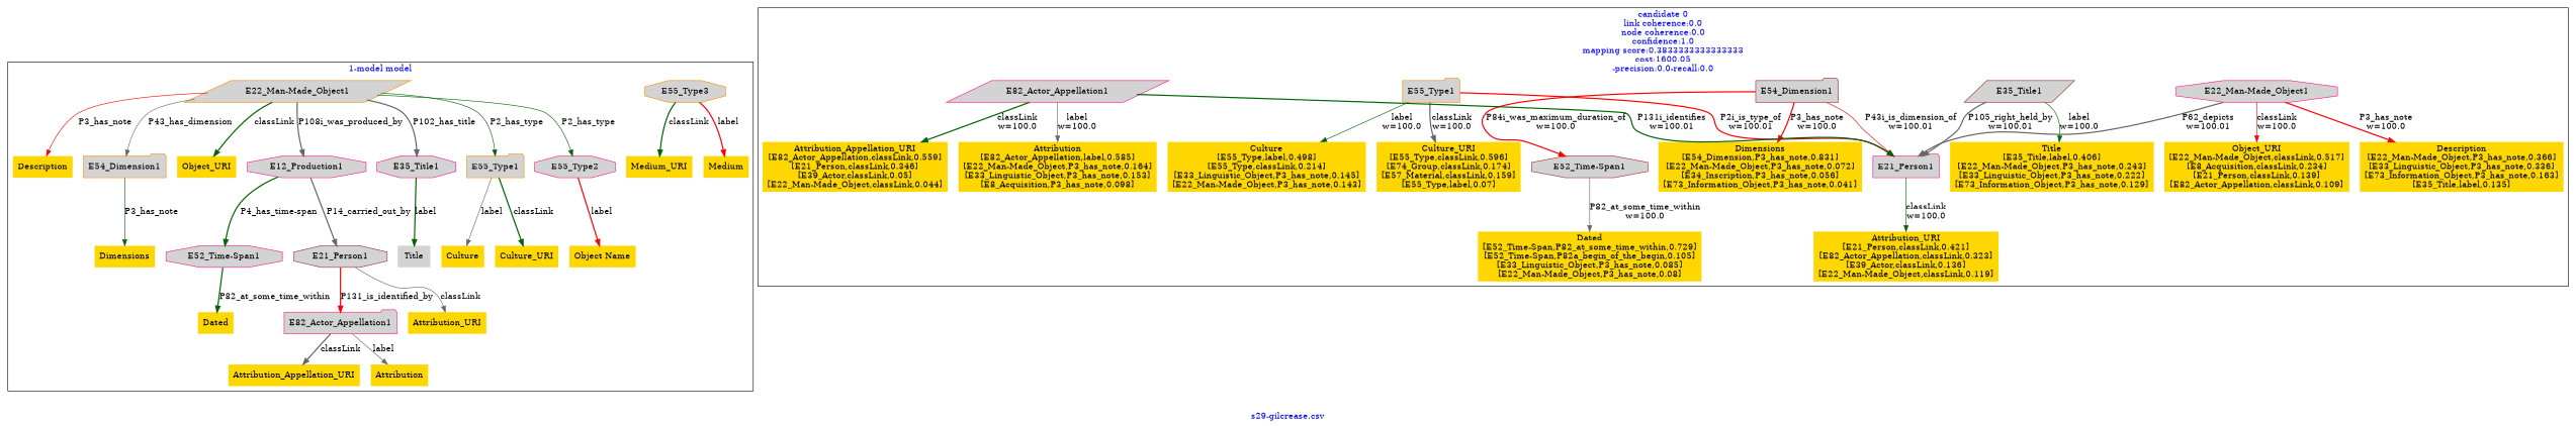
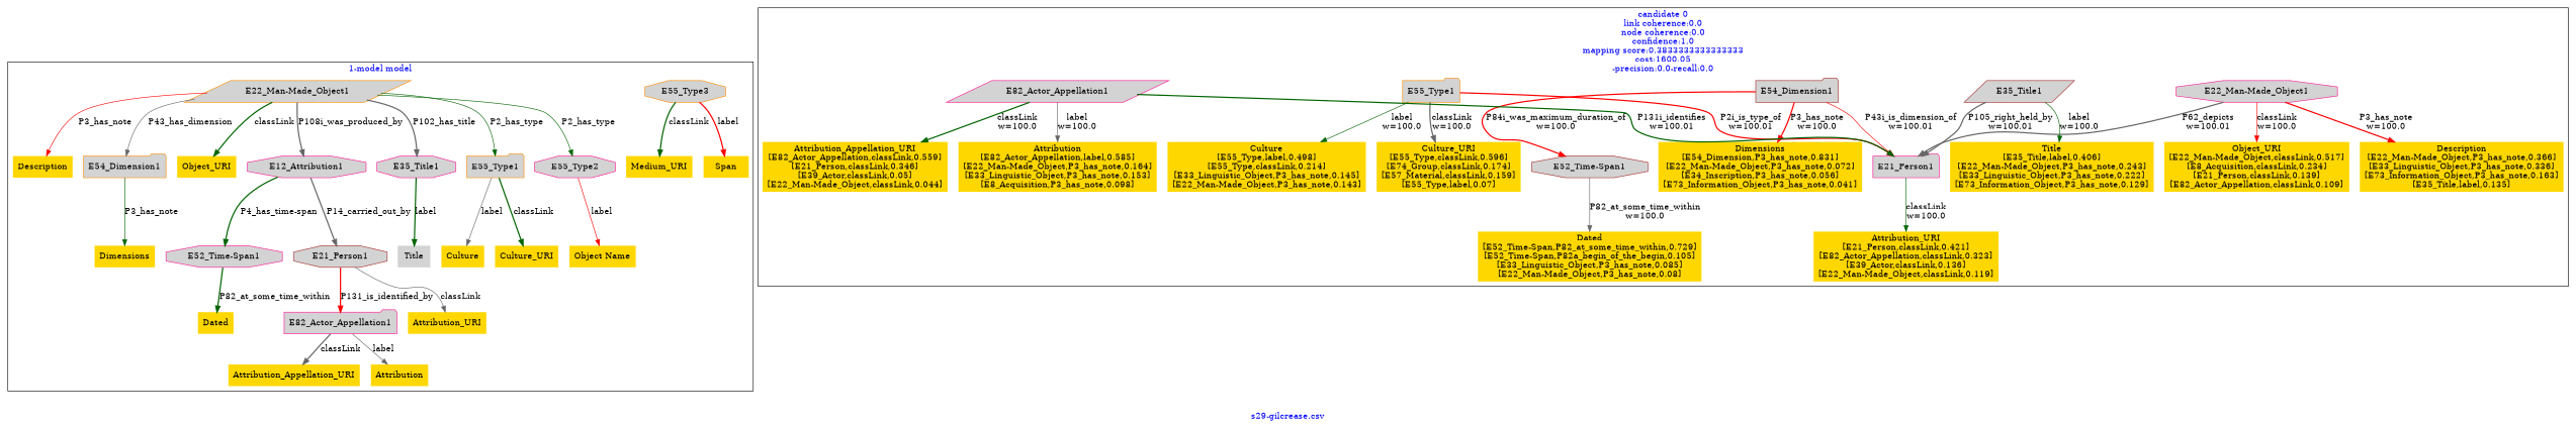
  digraph {
    fontcolor=blue
    label="s29-gilcrease.csv"
    remincross=true
    node [color=deeppink fillcolor=gold shape=plaintext style=filled]
    edge [color=darkgreen fontcolor=black style=bold]
-   n1 [fillcolor=lightgray label=E12_Production1 shape=octagon]
+   n1 [fillcolor=lightgray label=E12_Attribution1 shape=octagon]
    n2 [color=brown fillcolor=lightgray label=E21_Person1 shape=octagon]
    n3 [color=darkorange fillcolor=lightgray label=E55_Type3 shape=octagon]
    n4 [fillcolor=lightgray label="E52_Time-Span1" shape=octagon]
    n5 [fillcolor=lightgray label=E82_Actor_Appellation1 shape=folder]
    n6 [label=Attribution_URI]
    n7 [color=darkorange fillcolor=lightgray label="E22_Man-Made_Object1" shape=parallelogram]
    n8 [fillcolor=lightgray label=E35_Title1 shape=octagon]
    n9 [color=darkorange fillcolor=lightgray label=E55_Type1 shape=folder]
    n10 [fillcolor=lightgray label=E55_Type2 shape=octagon]
    n11 [color=brown label=Description]
    n12 [color=darkorange fillcolor=lightgray label=E54_Dimension1 shape=folder]
    n13 [label=Object_URI]
    n14 [fillcolor=lightgray label=Title]
    n15 [color=darkorange label=Dated]
    n16 [color=brown label=Dimensions]
    n17 [label=Culture_URI]
    n18 [color=darkorange label=Culture]
    n19 [color=darkorange label="Object Name"]
    n20 [color=brown label=Medium_URI]
-   n21 [color=brown label=Medium]
+   n21 [color=brown label=Span]
    n22 [color=brown label=Attribution_Appellation_URI]
    n23 [label=Attribution]
    n24 [fillcolor=lightgray label=E21_Person1 shape=folder]
    n25 [color=brown label="Attribution_URI\n[E21_Person,classLink,0.421]\n[E82_Actor_Appellation,classLink,0.323]\n[E39_Actor,classLink,0.136]\n[E22_Man-Made_Object,classLink,0.119]"]
    n26 [fillcolor=lightgray label="E22_Man-Made_Object1" shape=octagon]
    n27 [color=darkorange label="Description\n[E22_Man-Made_Object,P3_has_note,0.366]\n[E33_Linguistic_Object,P3_has_note,0.336]\n[E73_Information_Object,P3_has_note,0.163]\n[E35_Title,label,0.135]"]
    n28 [label="Object_URI\n[E22_Man-Made_Object,classLink,0.517]\n[E8_Acquisition,classLink,0.234]\n[E21_Person,classLink,0.139]\n[E82_Actor_Appellation,classLink,0.109]"]
    n29 [color=brown fillcolor=lightgray label=E35_Title1 shape=parallelogram]
    n30 [color=brown label="Title\n[E35_Title,label,0.406]\n[E22_Man-Made_Object,P3_has_note,0.243]\n[E33_Linguistic_Object,P3_has_note,0.222]\n[E73_Information_Object,P3_has_note,0.129]"]
    n31 [color=brown fillcolor=lightgray label="E52_Time-Span1" shape=octagon]
    n32 [label="Dated\n[E52_Time-Span,P82_at_some_time_within,0.729]\n[E52_Time-Span,P82a_begin_of_the_begin,0.105]\n[E33_Linguistic_Object,P3_has_note,0.085]\n[E22_Man-Made_Object,P3_has_note,0.08]"]
    n33 [color=brown fillcolor=lightgray label=E54_Dimension1 shape=folder]
    n34 [color=brown label="Dimensions\n[E54_Dimension,P3_has_note,0.831]\n[E22_Man-Made_Object,P3_has_note,0.072]\n[E34_Inscription,P3_has_note,0.056]\n[E73_Information_Object,P3_has_note,0.041]"]
    n35 [color=darkorange fillcolor=lightgray label=E55_Type1 shape=folder]
    n36 [color=darkorange label="Culture_URI\n[E55_Type,classLink,0.596]\n[E74_Group,classLink,0.174]\n[E57_Material,classLink,0.159]\n[E55_Type,label,0.07]"]
    n37 [color=darkorange label="Culture\n[E55_Type,label,0.498]\n[E55_Type,classLink,0.214]\n[E33_Linguistic_Object,P3_has_note,0.145]\n[E22_Man-Made_Object,P3_has_note,0.143]"]
    n38 [fillcolor=lightgray label=E82_Actor_Appellation1 shape=parallelogram]
    n39 [color=darkorange label="Attribution_Appellation_URI\n[E82_Actor_Appellation,classLink,0.559]\n[E21_Person,classLink,0.346]\n[E39_Actor,classLink,0.05]\n[E22_Man-Made_Object,classLink,0.044]"]
    n40 [label="Attribution\n[E82_Actor_Appellation,label,0.585]\n[E22_Man-Made_Object,P3_has_note,0.164]\n[E33_Linguistic_Object,P3_has_note,0.153]\n[E8_Acquisition,P3_has_note,0.098]"]
    subgraph cluster_1 {
      label="1-model model"
      n1
      n2
      n3
      n4
      n5
      n6
      n7
      n8
      n9
      n10
      n11
      n12
      n13
      n14
      n15
      n16
      n17
      n18
      n19
      n20
      n21
      n22
      n23
    }
    subgraph cluster_2 {
      label="candidate 0\nlink coherence:0.0\nnode coherence:0.0\nconfidence:1.0\nmapping score:0.3833333333333333\ncost:1600.05\n-precision:0.0-recall:0.0"
      n24
      n25
      n26
      n27
      n28
      n29
      n30
      n31
      n32
      n33
      n34
      n35
      n36
      n37
      n38
      n39
      n40
    }
    n1 -> n2 [color=gray40 label=P14_carried_out_by]
    n1 -> n4 [label="P4_has_time-span"]
    n2 -> n5 [color=red label=P131_is_identified_by]
    n2 -> n6 [color=gray40 label=classLink style=solid]
    n3 -> n20 [label=classLink]
    n3 -> n21 [color=red label=label]
    n4 -> n15 [label=P82_at_some_time_within]
    n5 -> n22 [color=gray40 label=classLink]
    n5 -> n23 [color=gray40 label=label style=solid]
    n7 -> n1 [color=gray40 label=P108i_was_produced_by]
    n7 -> n8 [color=gray40 label=P102_has_title]
    n7 -> n9 [label=P2_has_type style=solid]
    n7 -> n10 [label=P2_has_type style=solid]
    n7 -> n11 [color=red label=P3_has_note style=solid]
    n7 -> n12 [color=gray40 label=P43_has_dimension style=solid]
    n7 -> n13 [label=classLink]
    n8 -> n14 [label=label]
    n9 -> n17 [label=classLink]
    n9 -> n18 [color=gray40 label=label style=solid]
-   n10 -> n19 [color=red label=label]
+   n10 -> n19 [color=red label=label style=solid]
    n12 -> n16 [label=P3_has_note style=solid]
    n24 -> n25 [label="classLink\nw=100.0" style=solid]
    n26 -> n24 [color=gray40 label="P62_depicts\nw=100.01"]
    n26 -> n27 [color=red label="P3_has_note\nw=100.0"]
    n26 -> n28 [color=red label="classLink\nw=100.0" style=solid]
    n29 -> n24 [color=gray40 label="P105_right_held_by\nw=100.01"]
    n29 -> n30 [label="label\nw=100.0" style=solid]
    n31 -> n32 [color=gray40 label="P82_at_some_time_within\nw=100.0" style=solid]
    n33 -> n24 [color=red label="P43i_is_dimension_of\nw=100.01" style=solid]
    n33 -> n31 [color=red label="P84i_was_maximum_duration_of\nw=100.0"]
    n33 -> n34 [color=red label="P3_has_note\nw=100.0"]
    n35 -> n24 [color=red label="P2i_is_type_of\nw=100.01"]
    n35 -> n36 [color=gray40 label="classLink\nw=100.0"]
    n35 -> n37 [label="label\nw=100.0" style=solid]
    n38 -> n24 [label="P131i_identifies\nw=100.01"]
    n38 -> n39 [label="classLink\nw=100.0"]
    n38 -> n40 [color=gray40 label="label\nw=100.0" style=solid]
  }
